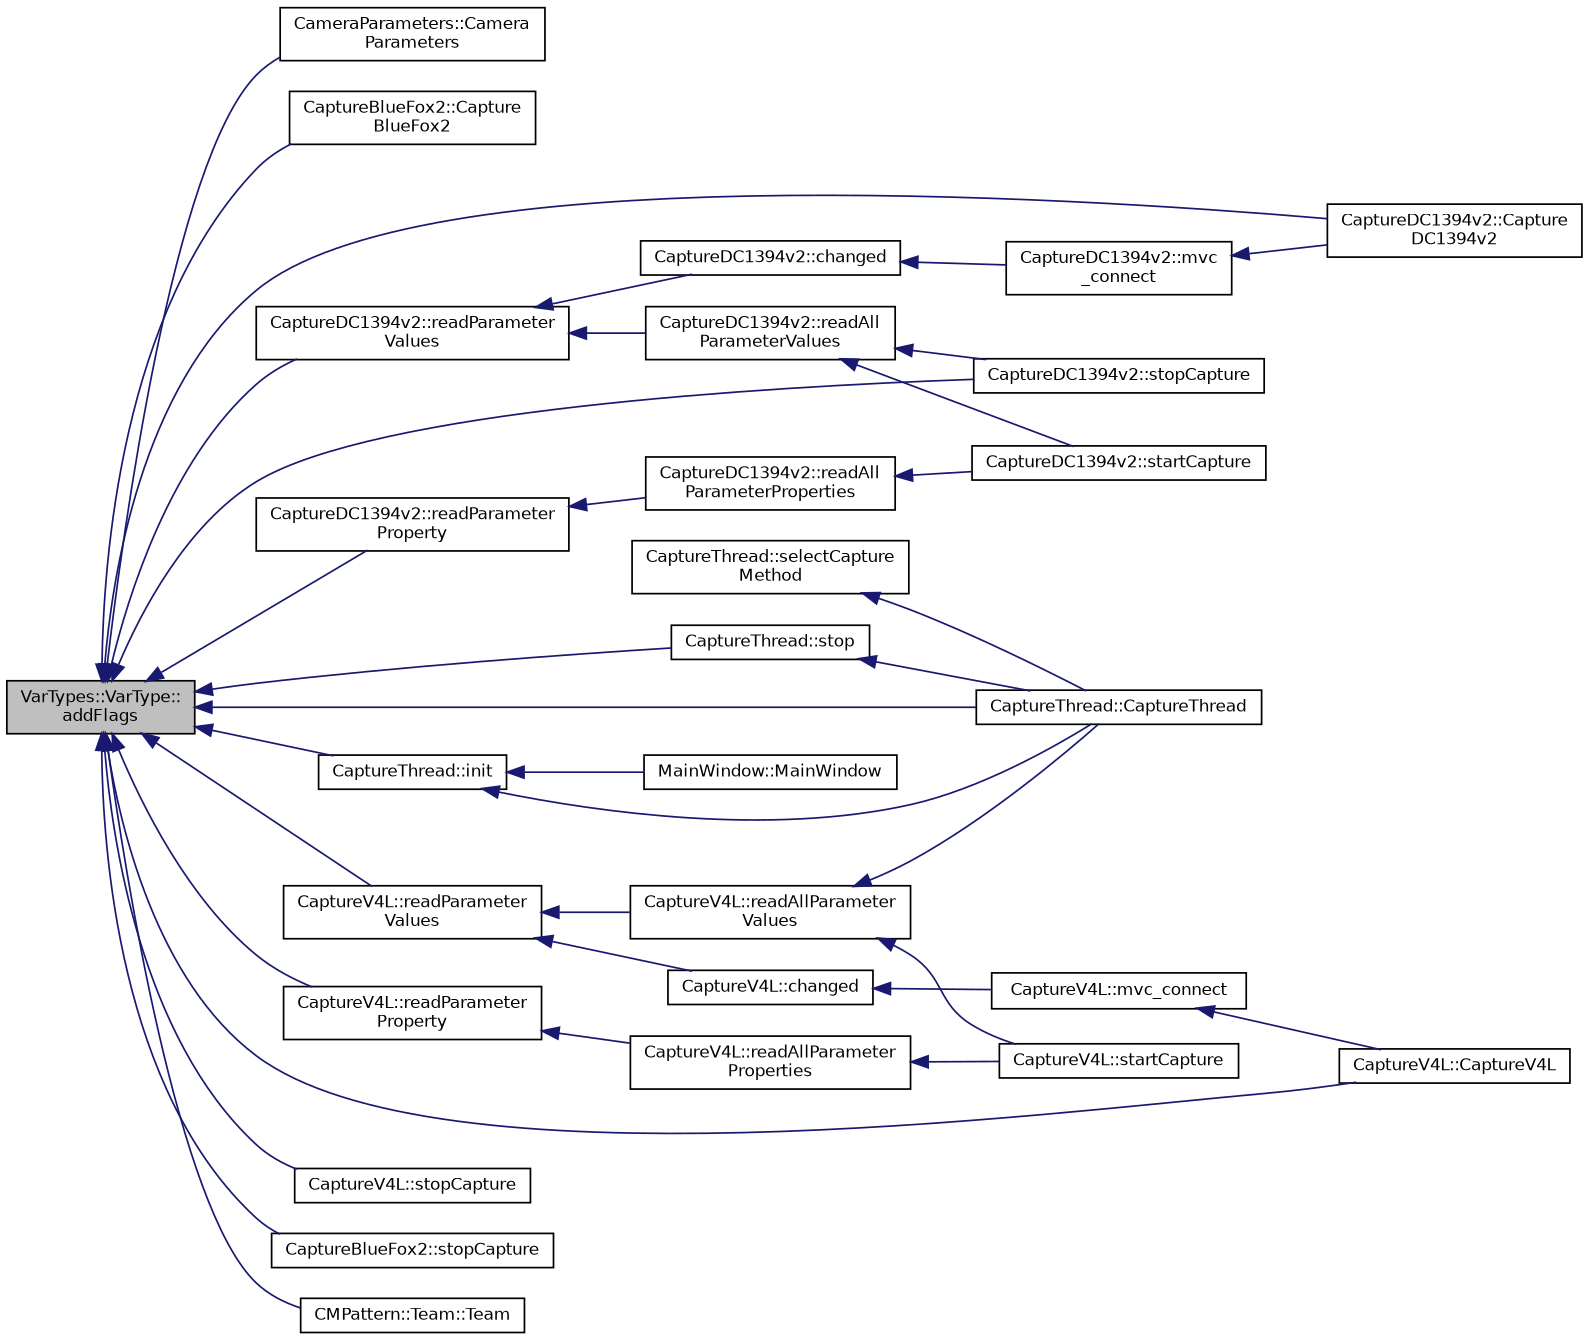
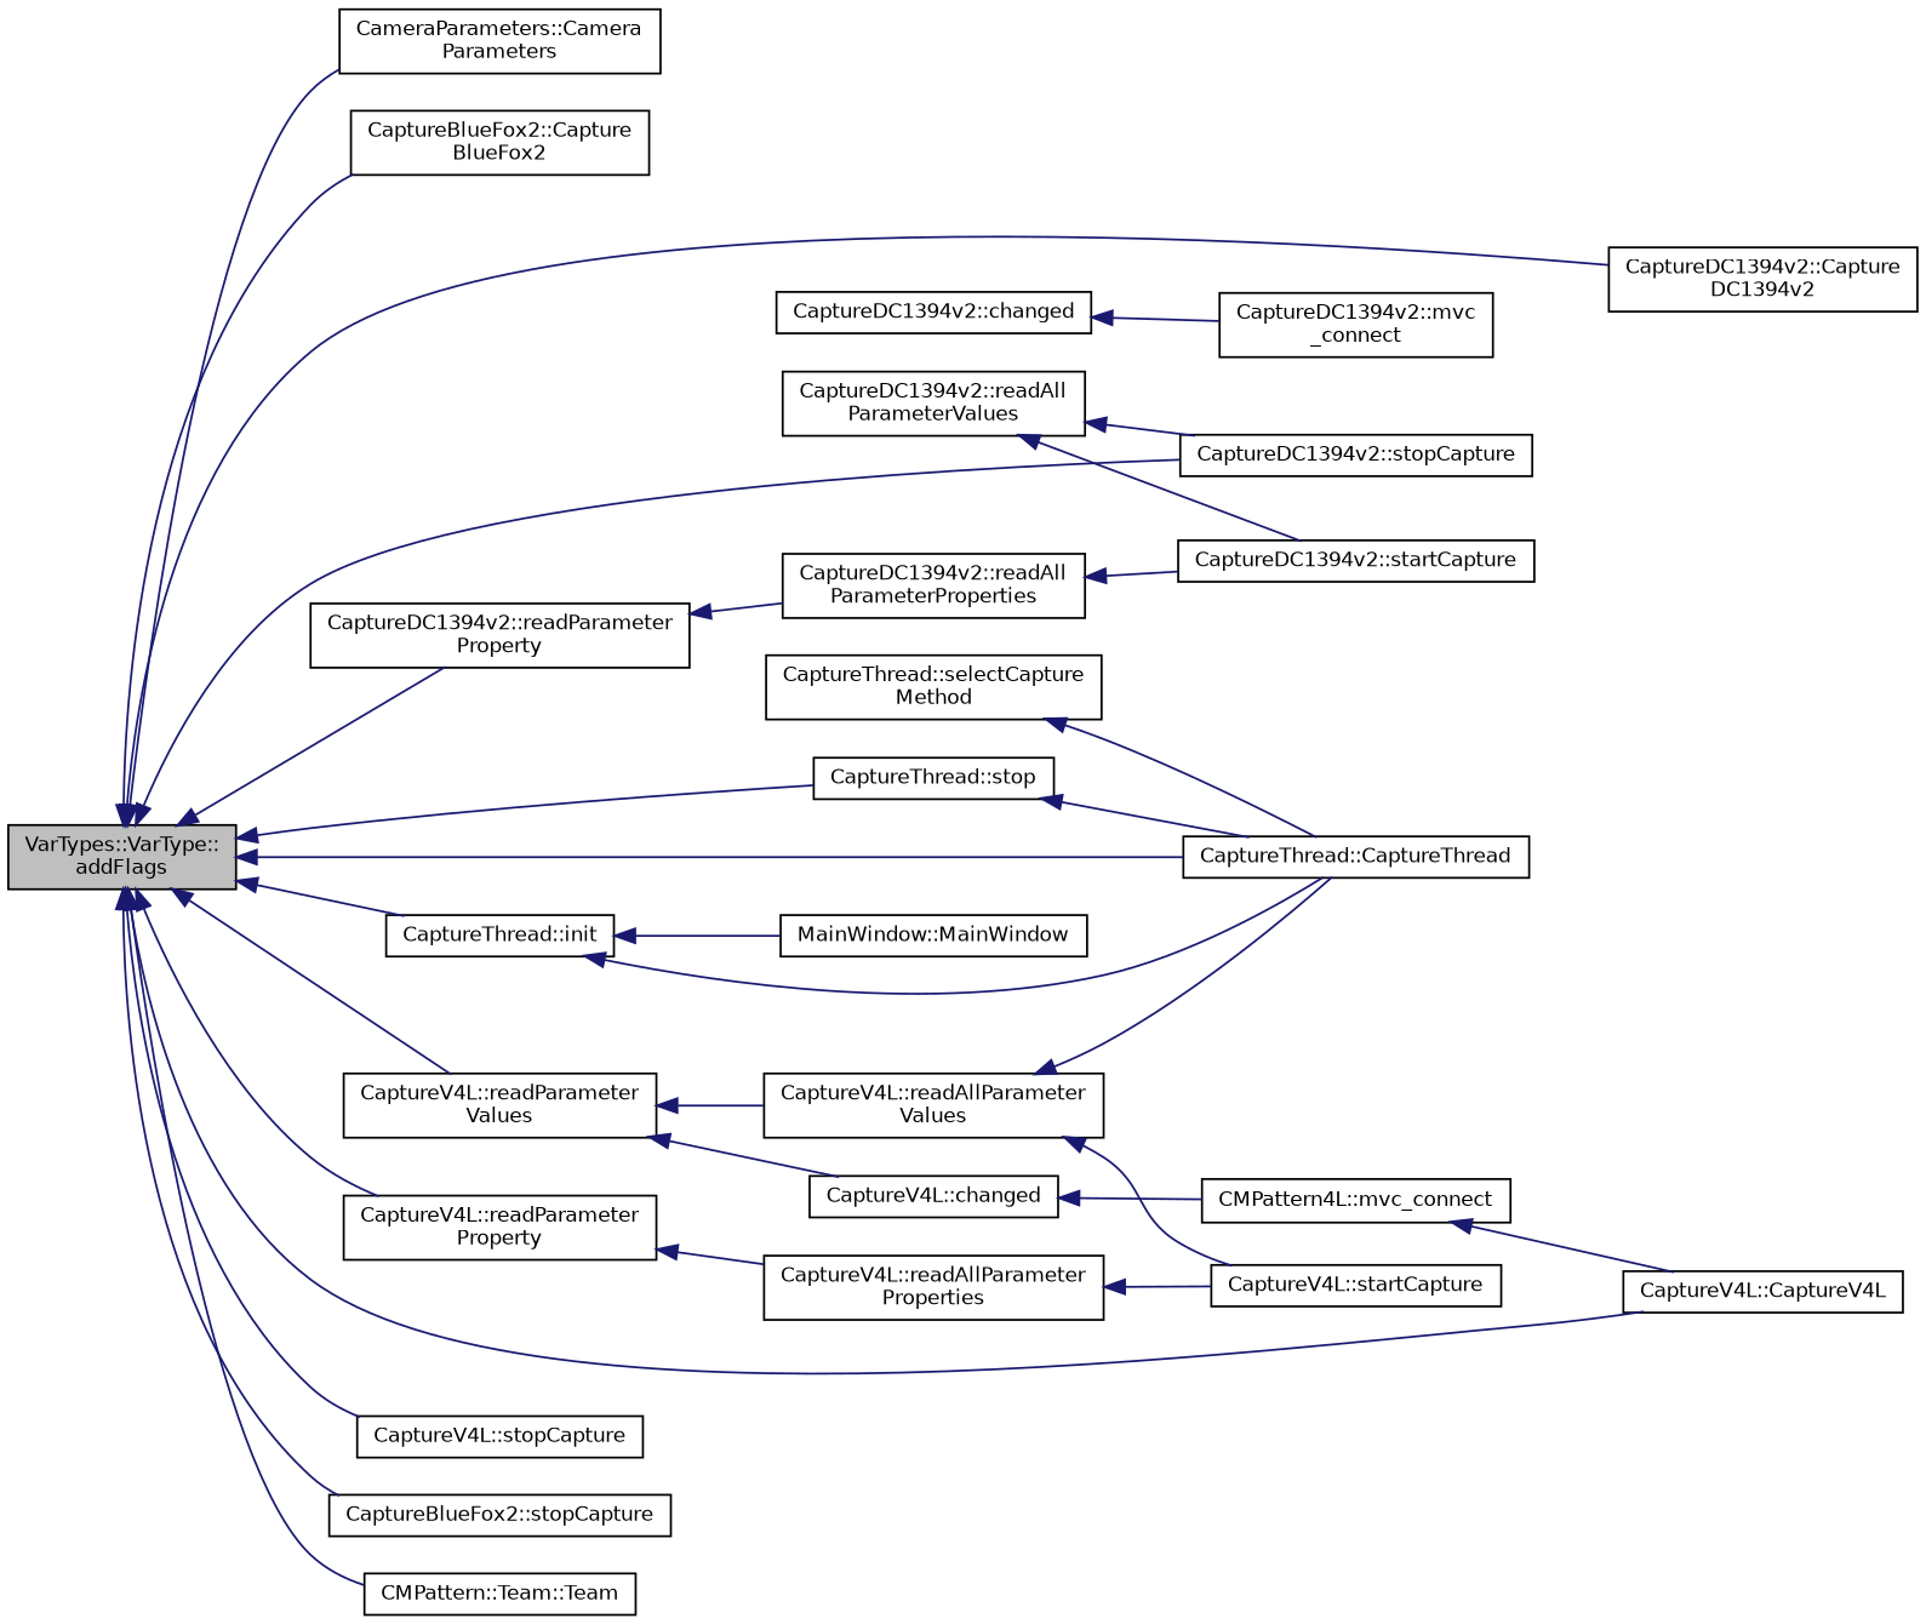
  digraph {
    rankdir=LR
    node [color=black fillcolor=white fontname=Helvetica fontsize=10 shape=record style=filled]
    edge [color=midnightblue dir=back fontname=Helvetica fontsize=10 labelfontname=Helvetica labelfontsize=10 style=solid]
    n1 [fillcolor=grey75 fontcolor=black height=0.2 label="VarTypes::VarType::\laddFlags" width=0.4]
    n2 [height=0.2 label="CameraParameters::Camera\lParameters" width=0.4]
    n3 [height=0.2 label="CaptureBlueFox2::Capture\lBlueFox2" width=0.4]
    n4 [height=0.2 label="CaptureDC1394v2::Capture\lDC1394v2" width=0.4]
    n5 [height=0.2 label="CaptureThread::CaptureThread" width=0.4]
    n6 [height=0.2 label="CaptureV4L::CaptureV4L" width=0.4]
    n7 [height=0.2 label="CaptureThread::init" width=0.4]
    n8 [height=0.2 label="CaptureV4L::readParameter\lProperty" width=0.4]
    n9 [height=0.2 label="CaptureDC1394v2::readParameter\lProperty" width=0.4]
    n10 [height=0.2 label="CaptureV4L::readParameter\lValues" width=0.4]
    n11 [height=0.2 label="CaptureV4L::stopCapture" width=0.4]
-   n12 [height=0.2 label="CaptureDC1394v2::readParameter\lValues" width=0.4]
    n13 [height=0.2 label="CaptureDC1394v2::stopCapture" width=0.4]
    n14 [height=0.2 label="CaptureThread::stop" width=0.4]
    n15 [height=0.2 label="CaptureBlueFox2::stopCapture" width=0.4]
    n16 [height=0.2 label="CMPattern::Team::Team" width=0.4]
    n17 [height=0.2 label="MainWindow::MainWindow" width=0.4]
    n18 [height=0.2 label="CaptureV4L::readAllParameter\lProperties" width=0.4]
    n19 [height=0.2 label="CaptureDC1394v2::readAll\lParameterProperties" width=0.4]
    n20 [height=0.2 label="CaptureV4L::changed" width=0.4]
    n21 [height=0.2 label="CaptureV4L::readAllParameter\lValues" width=0.4]
    n22 [height=0.2 label="CaptureDC1394v2::changed" width=0.4]
    n23 [height=0.2 label="CaptureDC1394v2::readAll\lParameterValues" width=0.4]
    n24 [height=0.2 label="CaptureV4L::startCapture" width=0.4]
    n25 [height=0.2 label="CaptureDC1394v2::startCapture" width=0.4]
-   n26 [height=0.2 label="CaptureV4L::mvc_connect" width=0.4]
+   n26 [height=0.2 label="CMPattern4L::mvc_connect" width=0.4]
    n27 [height=0.2 label="CaptureDC1394v2::mvc\l_connect" width=0.4]
    n28 [height=0.2 label="CaptureThread::selectCapture\lMethod" width=0.4]
    n1 -> n2
    n1 -> n3
    n1 -> n4
    n1 -> n5
    n1 -> n6
    n1 -> n7
    n1 -> n8
    n1 -> n9
    n1 -> n10
    n1 -> n11
-   n1 -> n12
    n1 -> n13
    n1 -> n14
    n1 -> n15
    n1 -> n16
    n7 -> n5
    n7 -> n17
    n8 -> n18
    n9 -> n19
    n10 -> n20
    n10 -> n21
-   n12 -> n22
-   n12 -> n23
    n14 -> n5
    n18 -> n24
    n19 -> n25
    n20 -> n26
    n21 -> n5
    n21 -> n24
    n22 -> n27
    n23 -> n13
    n23 -> n25
    n26 -> n6
-   n27 -> n4
    n28 -> n5
  }
